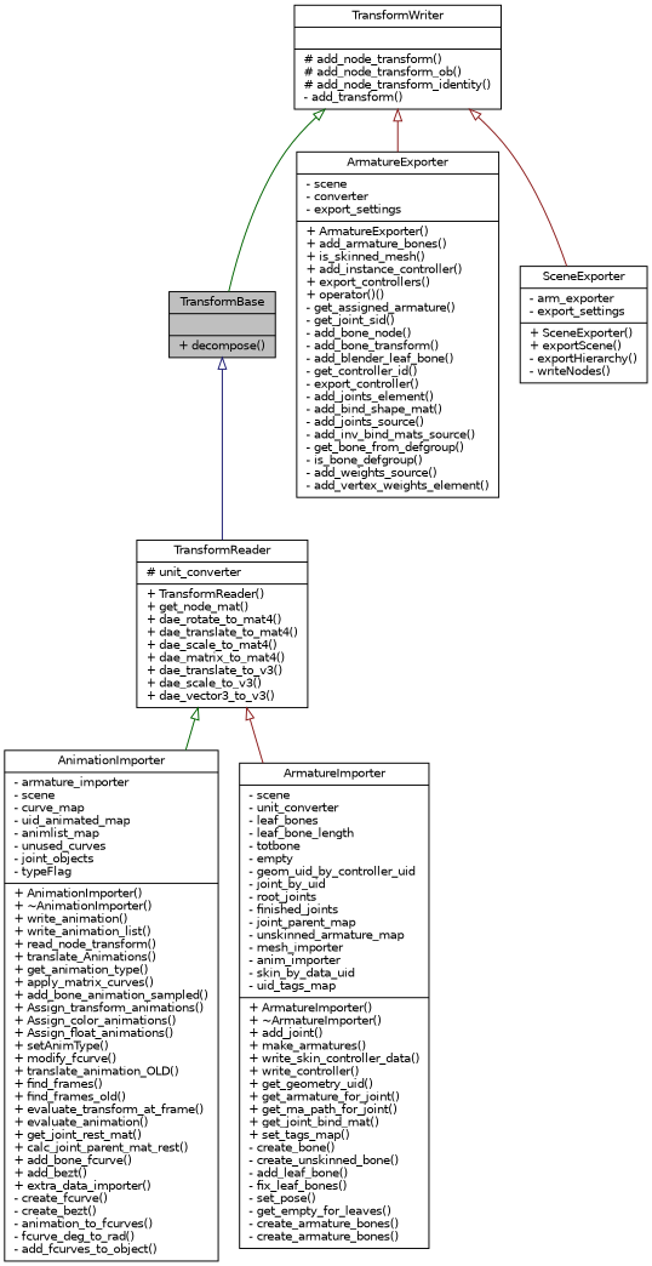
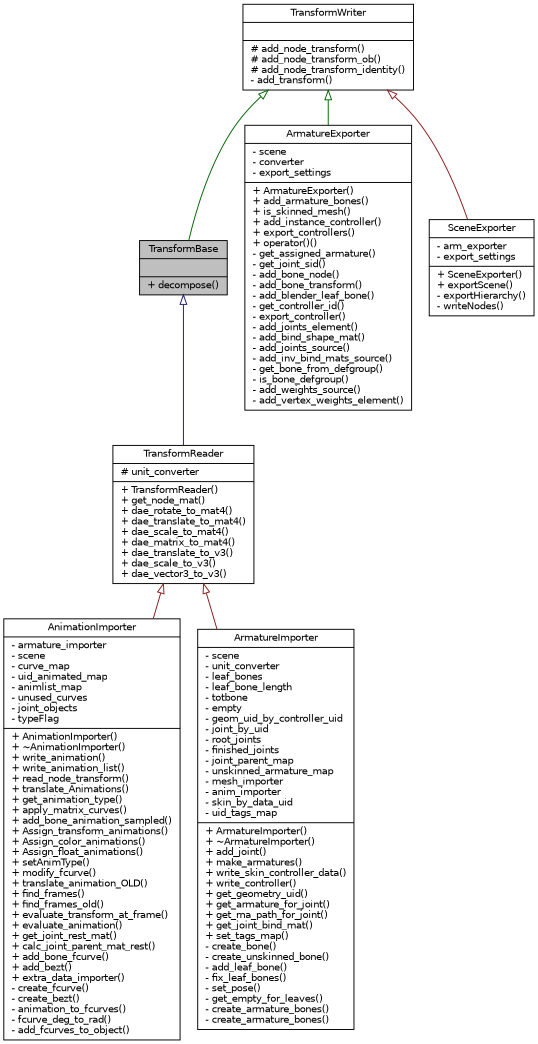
  digraph {
    node [color=black fillcolor=white fontname=Helvetica fontsize=10 shape=record style=filled]
    edge [arrowtail=empty color=firebrick4 dir=back fontname=Helvetica fontsize=10 labelfontname=Helvetica labelfontsize=10 style=solid]
    n1 [fillcolor=grey75 fontcolor=black height=0.2 label="{TransformBase\n||+ decompose()\l}" width=0.4]
    n2 [height=0.2 label="{TransformReader\n|# unit_converter\l|+ TransformReader()\l+ get_node_mat()\l+ dae_rotate_to_mat4()\l+ dae_translate_to_mat4()\l+ dae_scale_to_mat4()\l+ dae_matrix_to_mat4()\l+ dae_translate_to_v3()\l+ dae_scale_to_v3()\l+ dae_vector3_to_v3()\l}" width=0.4]
    n3 [height=0.2 label="{AnimationImporter\n|- armature_importer\l- scene\l- curve_map\l- uid_animated_map\l- animlist_map\l- unused_curves\l- joint_objects\l- typeFlag\l|+ AnimationImporter()\l+ ~AnimationImporter()\l+ write_animation()\l+ write_animation_list()\l+ read_node_transform()\l+ translate_Animations()\l+ get_animation_type()\l+ apply_matrix_curves()\l+ add_bone_animation_sampled()\l+ Assign_transform_animations()\l+ Assign_color_animations()\l+ Assign_float_animations()\l+ setAnimType()\l+ modify_fcurve()\l+ translate_animation_OLD()\l+ find_frames()\l+ find_frames_old()\l+ evaluate_transform_at_frame()\l+ evaluate_animation()\l+ get_joint_rest_mat()\l+ calc_joint_parent_mat_rest()\l+ add_bone_fcurve()\l+ add_bezt()\l+ extra_data_importer()\l- create_fcurve()\l- create_bezt()\l- animation_to_fcurves()\l- fcurve_deg_to_rad()\l- add_fcurves_to_object()\l}" width=0.4]
    n4 [height=0.2 label="{ArmatureImporter\n|- scene\l- unit_converter\l- leaf_bones\l- leaf_bone_length\l- totbone\l- empty\l- geom_uid_by_controller_uid\l- joint_by_uid\l- root_joints\l- finished_joints\l- joint_parent_map\l- unskinned_armature_map\l- mesh_importer\l- anim_importer\l- skin_by_data_uid\l- uid_tags_map\l|+ ArmatureImporter()\l+ ~ArmatureImporter()\l+ add_joint()\l+ make_armatures()\l+ write_skin_controller_data()\l+ write_controller()\l+ get_geometry_uid()\l+ get_armature_for_joint()\l+ get_rna_path_for_joint()\l+ get_joint_bind_mat()\l+ set_tags_map()\l- create_bone()\l- create_unskinned_bone()\l- add_leaf_bone()\l- fix_leaf_bones()\l- set_pose()\l- get_empty_for_leaves()\l- create_armature_bones()\l- create_armature_bones()\l}" width=0.4]
    n5 [height=0.2 label="{TransformWriter\n||# add_node_transform()\l# add_node_transform_ob()\l# add_node_transform_identity()\l- add_transform()\l}" width=0.4]
    n6 [height=0.2 label="{ArmatureExporter\n|- scene\l- converter\l- export_settings\l|+ ArmatureExporter()\l+ add_armature_bones()\l+ is_skinned_mesh()\l+ add_instance_controller()\l+ export_controllers()\l+ operator()()\l- get_assigned_armature()\l- get_joint_sid()\l- add_bone_node()\l- add_bone_transform()\l- add_blender_leaf_bone()\l- get_controller_id()\l- export_controller()\l- add_joints_element()\l- add_bind_shape_mat()\l- add_joints_source()\l- add_inv_bind_mats_source()\l- get_bone_from_defgroup()\l- is_bone_defgroup()\l- add_weights_source()\l- add_vertex_weights_element()\l}" width=0.4]
    n7 [height=0.2 label="{SceneExporter\n|- arm_exporter\l- export_settings\l|+ SceneExporter()\l+ exportScene()\l- exportHierarchy()\l- writeNodes()\l}" width=0.4]
    n1 -> n2 [color=midnightblue]
-   n2 -> n3 [color=darkgreen]
+   n2 -> n3
    n2 -> n4
    n5 -> n1 [color=darkgreen]
-   n5 -> n6
+   n5 -> n6 [color=darkgreen]
    n5 -> n7
  }
